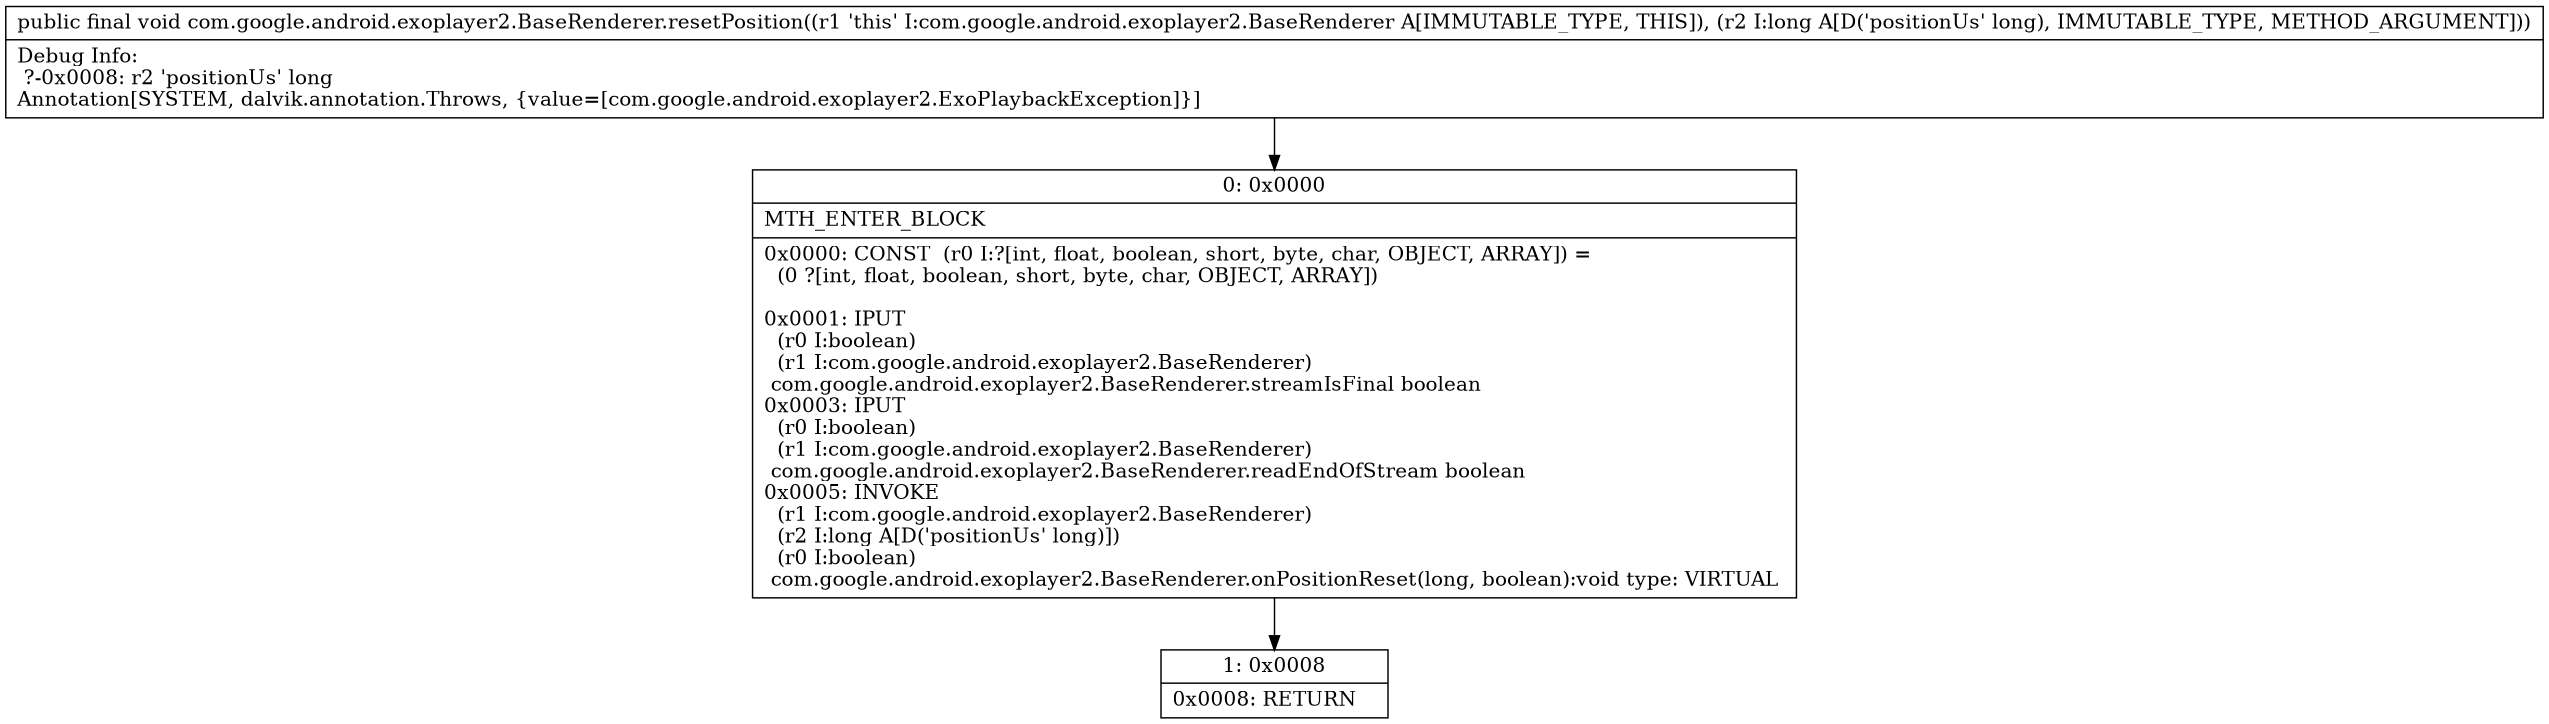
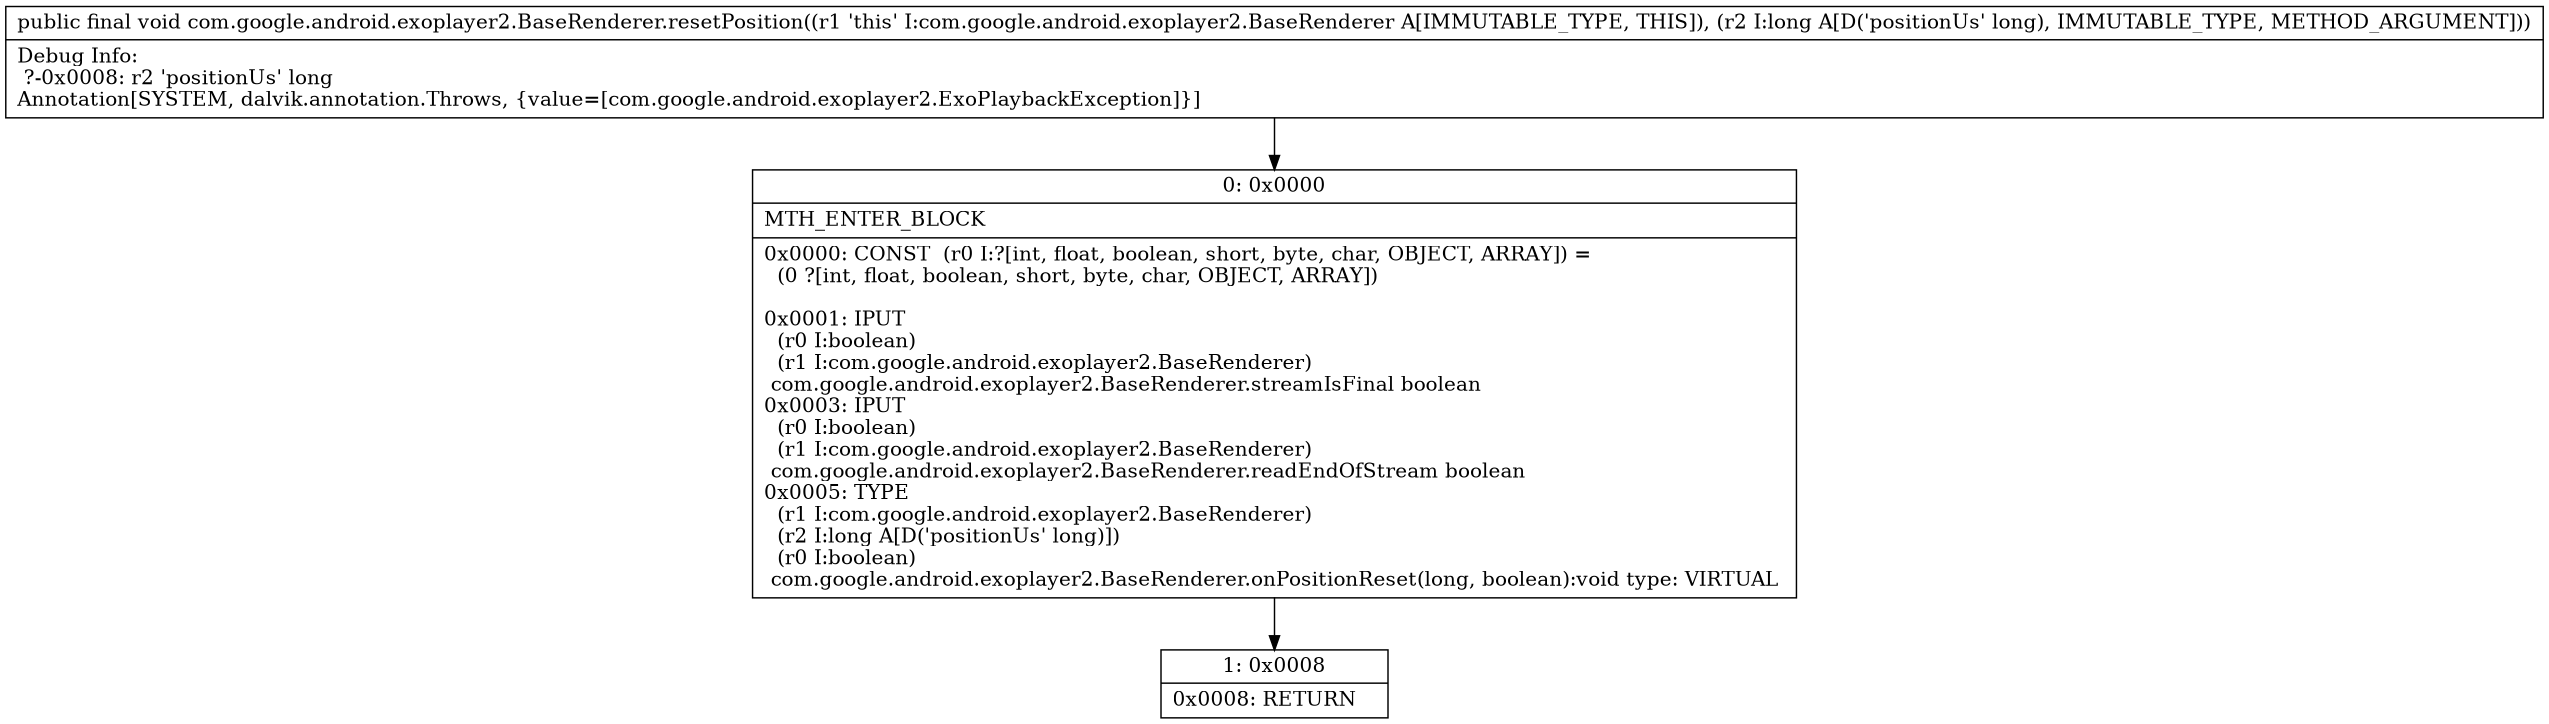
  digraph {
    node [shape=record]
-   n1 [label="{0\:\ 0x0000|MTH_ENTER_BLOCK\l|0x0000: CONST  (r0 I:?[int, float, boolean, short, byte, char, OBJECT, ARRAY]) = \l  (0 ?[int, float, boolean, short, byte, char, OBJECT, ARRAY])\l \l0x0001: IPUT  \l  (r0 I:boolean)\l  (r1 I:com.google.android.exoplayer2.BaseRenderer)\l com.google.android.exoplayer2.BaseRenderer.streamIsFinal boolean \l0x0003: IPUT  \l  (r0 I:boolean)\l  (r1 I:com.google.android.exoplayer2.BaseRenderer)\l com.google.android.exoplayer2.BaseRenderer.readEndOfStream boolean \l0x0005: INVOKE  \l  (r1 I:com.google.android.exoplayer2.BaseRenderer)\l  (r2 I:long A[D('positionUs' long)])\l  (r0 I:boolean)\l com.google.android.exoplayer2.BaseRenderer.onPositionReset(long, boolean):void type: VIRTUAL \l}"]
+   n1 [label="{0\:\ 0x0000|MTH_ENTER_BLOCK\l|0x0000: CONST  (r0 I:?[int, float, boolean, short, byte, char, OBJECT, ARRAY]) = \l  (0 ?[int, float, boolean, short, byte, char, OBJECT, ARRAY])\l \l0x0001: IPUT  \l  (r0 I:boolean)\l  (r1 I:com.google.android.exoplayer2.BaseRenderer)\l com.google.android.exoplayer2.BaseRenderer.streamIsFinal boolean \l0x0003: IPUT  \l  (r0 I:boolean)\l  (r1 I:com.google.android.exoplayer2.BaseRenderer)\l com.google.android.exoplayer2.BaseRenderer.readEndOfStream boolean \l0x0005: TYPE  \l  (r1 I:com.google.android.exoplayer2.BaseRenderer)\l  (r2 I:long A[D('positionUs' long)])\l  (r0 I:boolean)\l com.google.android.exoplayer2.BaseRenderer.onPositionReset(long, boolean):void type: VIRTUAL \l}"]
    n2 [label="{1\:\ 0x0008|0x0008: RETURN   \l}"]
    n3 [label="{public final void com.google.android.exoplayer2.BaseRenderer.resetPosition((r1 'this' I:com.google.android.exoplayer2.BaseRenderer A[IMMUTABLE_TYPE, THIS]), (r2 I:long A[D('positionUs' long), IMMUTABLE_TYPE, METHOD_ARGUMENT]))  | Debug Info:\l  ?\-0x0008: r2 'positionUs' long\lAnnotation[SYSTEM, dalvik.annotation.Throws, \{value=[com.google.android.exoplayer2.ExoPlaybackException]\}]\l}"]
    n1 -> n2
    n3 -> n1
  }
